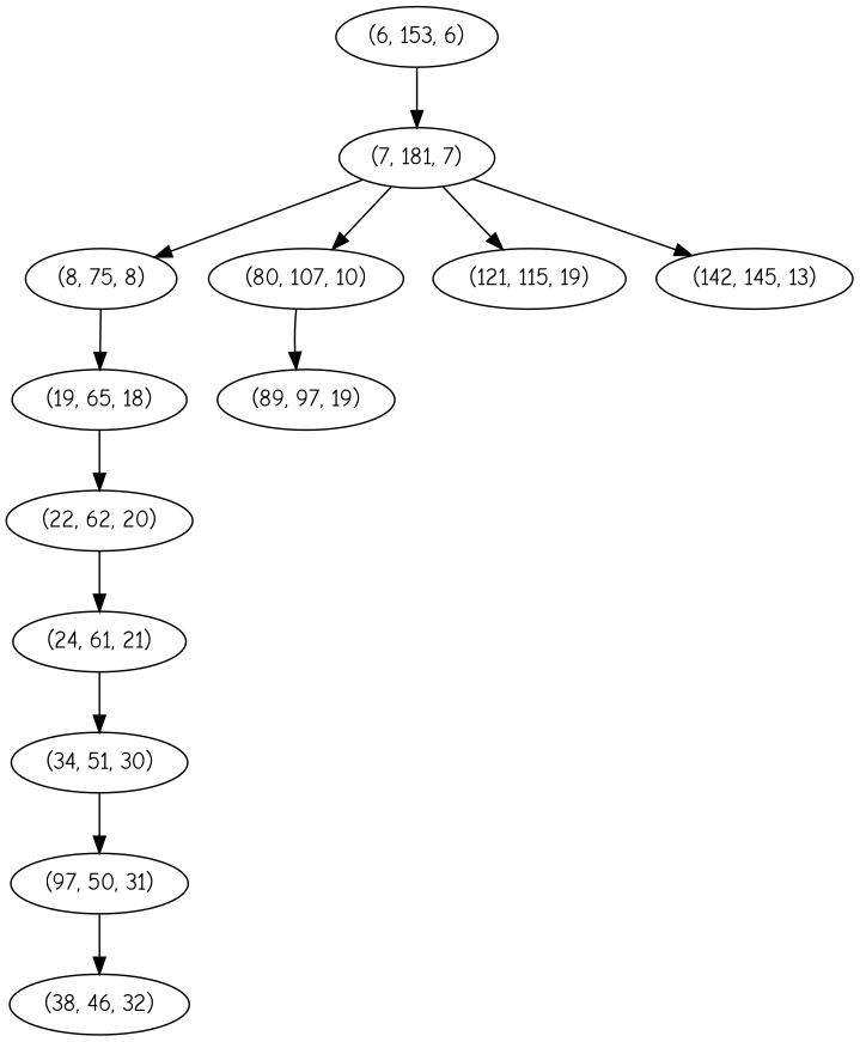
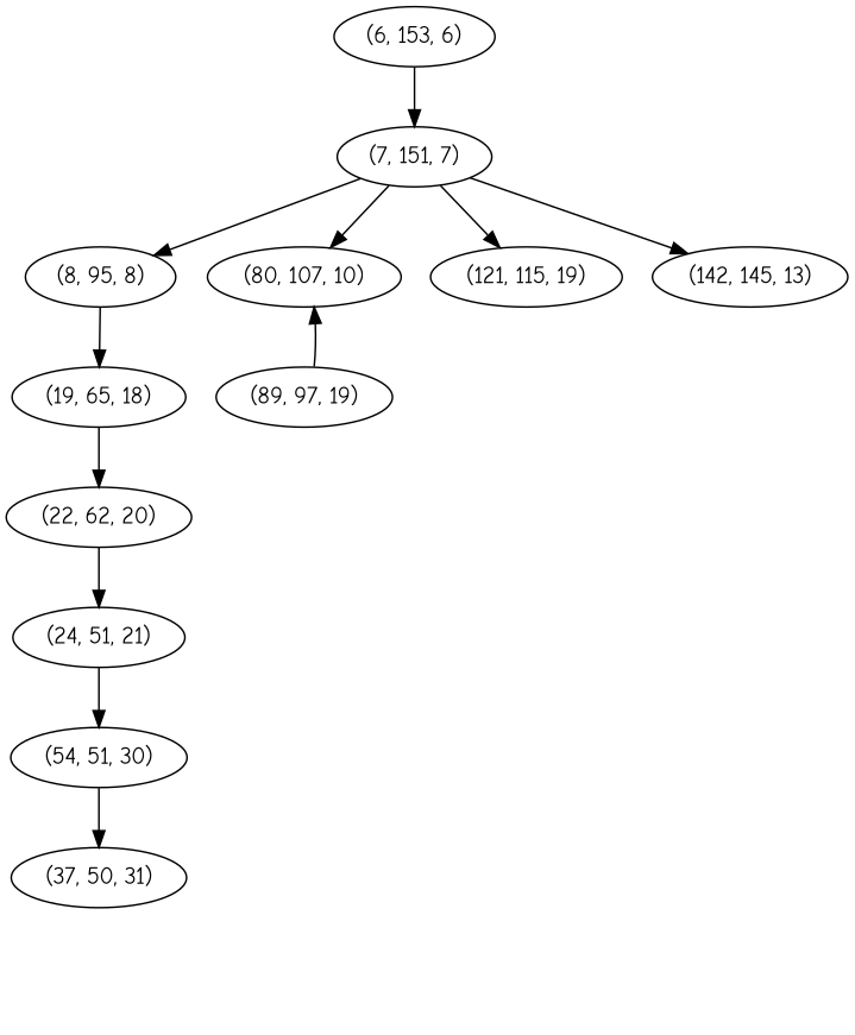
  digraph {
    fontname="Comic Neue"
    node [fontname="Comic Neue"]
    edge [fontname="Comic Neue"]
    "(6, 153, 6)"
-   "(7, 151, 7)" [label="(7, 181, 7)"]
-   "(8, 75, 8)"
+   "(7, 151, 7)"
+   "(8, 75, 8)" [label="(8, 95, 8)"]
    "(80, 107, 10)"
    n5 [label="(121, 115, 19)"]
    "(142, 145, 13)"
    "(19, 65, 18)"
    "(89, 97, 19)"
    "(22, 62, 20)"
-   "(24, 61, 21)"
-   "(34, 51, 30)"
-   "(37, 50, 31)" [label="(97, 50, 31)"]
-   "(38, 46, 32)"
+   "(24, 61, 21)" [label="(24, 51, 21)"]
+   "(34, 51, 30)" [label="(54, 51, 30)"]
+   "(37, 50, 31)"
    "(6, 153, 6)" -> "(7, 151, 7)"
    "(7, 151, 7)" -> "(8, 75, 8)"
    "(7, 151, 7)" -> "(80, 107, 10)"
    "(7, 151, 7)" -> n5
    "(7, 151, 7)" -> "(142, 145, 13)"
    "(8, 75, 8)" -> "(19, 65, 18)"
-   "(80, 107, 10)" -> "(89, 97, 19)"
+   "(89, 97, 19)" -> "(80, 107, 10)"
    "(19, 65, 18)" -> "(22, 62, 20)"
    "(22, 62, 20)" -> "(24, 61, 21)"
    "(24, 61, 21)" -> "(34, 51, 30)"
    "(34, 51, 30)" -> "(37, 50, 31)"
-   "(37, 50, 31)" -> "(38, 46, 32)"
  }
